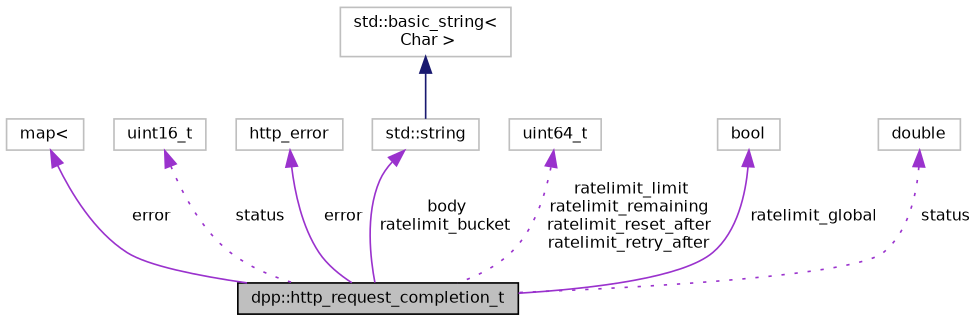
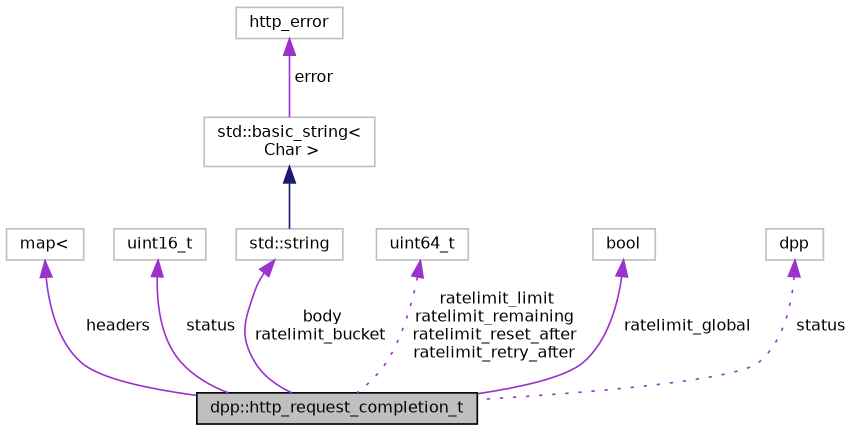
  digraph {
    node [color=grey75 fontname=Helvetica fontsize=10 shape=record]
    edge [color=darkorchid3 dir=back fontname=Helvetica fontsize=10 labelfontname=Helvetica labelfontsize=10 style=solid]
    n1 [color=black fillcolor=grey75 fontcolor=black height=0.2 label="dpp::http_request_completion_t" style=filled width=0.4]
    n2 [height=0.2 label="map\<" width=0.4]
    n3 [height=0.2 label=uint16_t width=0.4]
    n4 [height=0.2 label=http_error width=0.4]
    n5 [height=0.2 label="std::string" width=0.4]
    n6 [height=0.2 label="std::basic_string\<\l Char \>" width=0.4]
    n7 [height=0.2 label=uint64_t width=0.4]
    n8 [height=0.2 label=bool width=0.4]
-   n9 [height=0.2 label=double width=0.4]
-   n2 -> n1 [label=" error"]
-   n3 -> n1 [label=" status" style=dotted]
-   n4 -> n1 [label=" error"]
+   n9 [height=0.2 label=dpp width=0.4]
+   n2 -> n1 [label=" headers"]
+   n3 -> n1 [label=" status"]
+   n4 -> n6 [label=" error"]
    n5 -> n1 [label=" body\nratelimit_bucket"]
    n6 -> n5 [color=midnightblue]
    n7 -> n1 [label=" ratelimit_limit\nratelimit_remaining\nratelimit_reset_after\nratelimit_retry_after" style=dotted]
    n8 -> n1 [label=" ratelimit_global"]
    n9 -> n1 [label=" status" style=dotted]
  }
